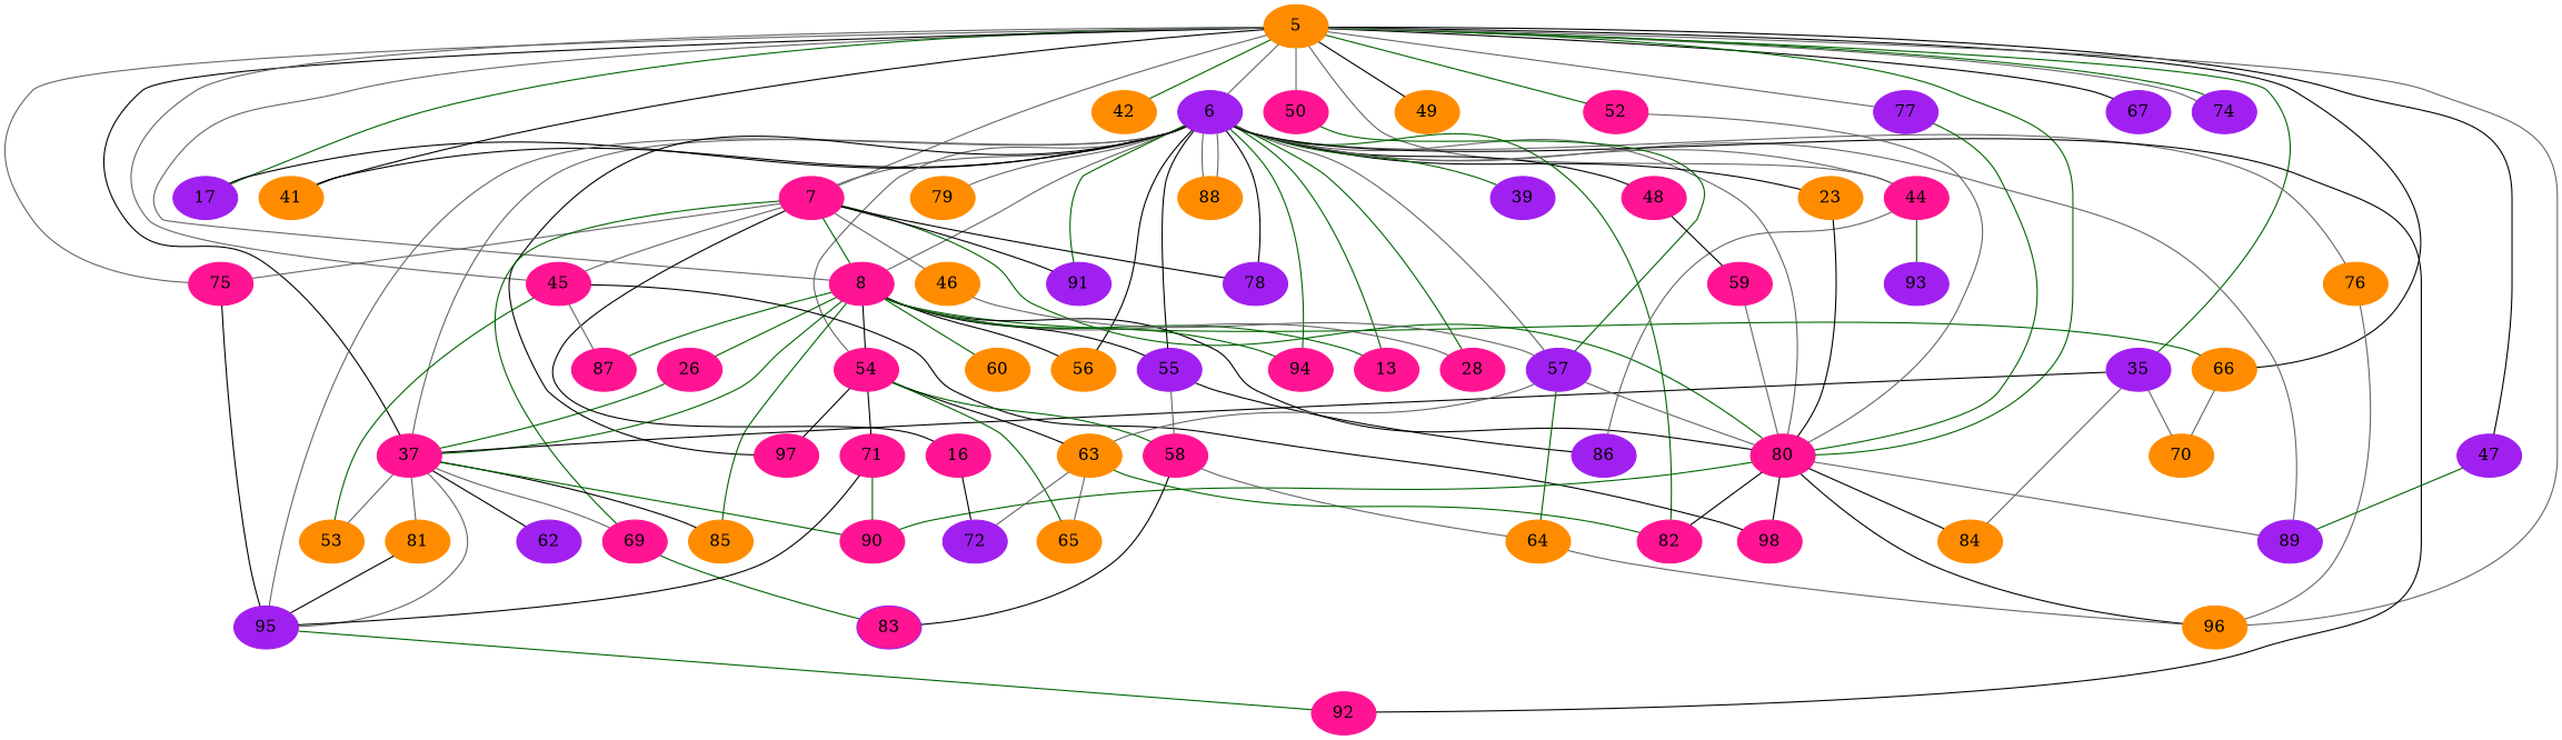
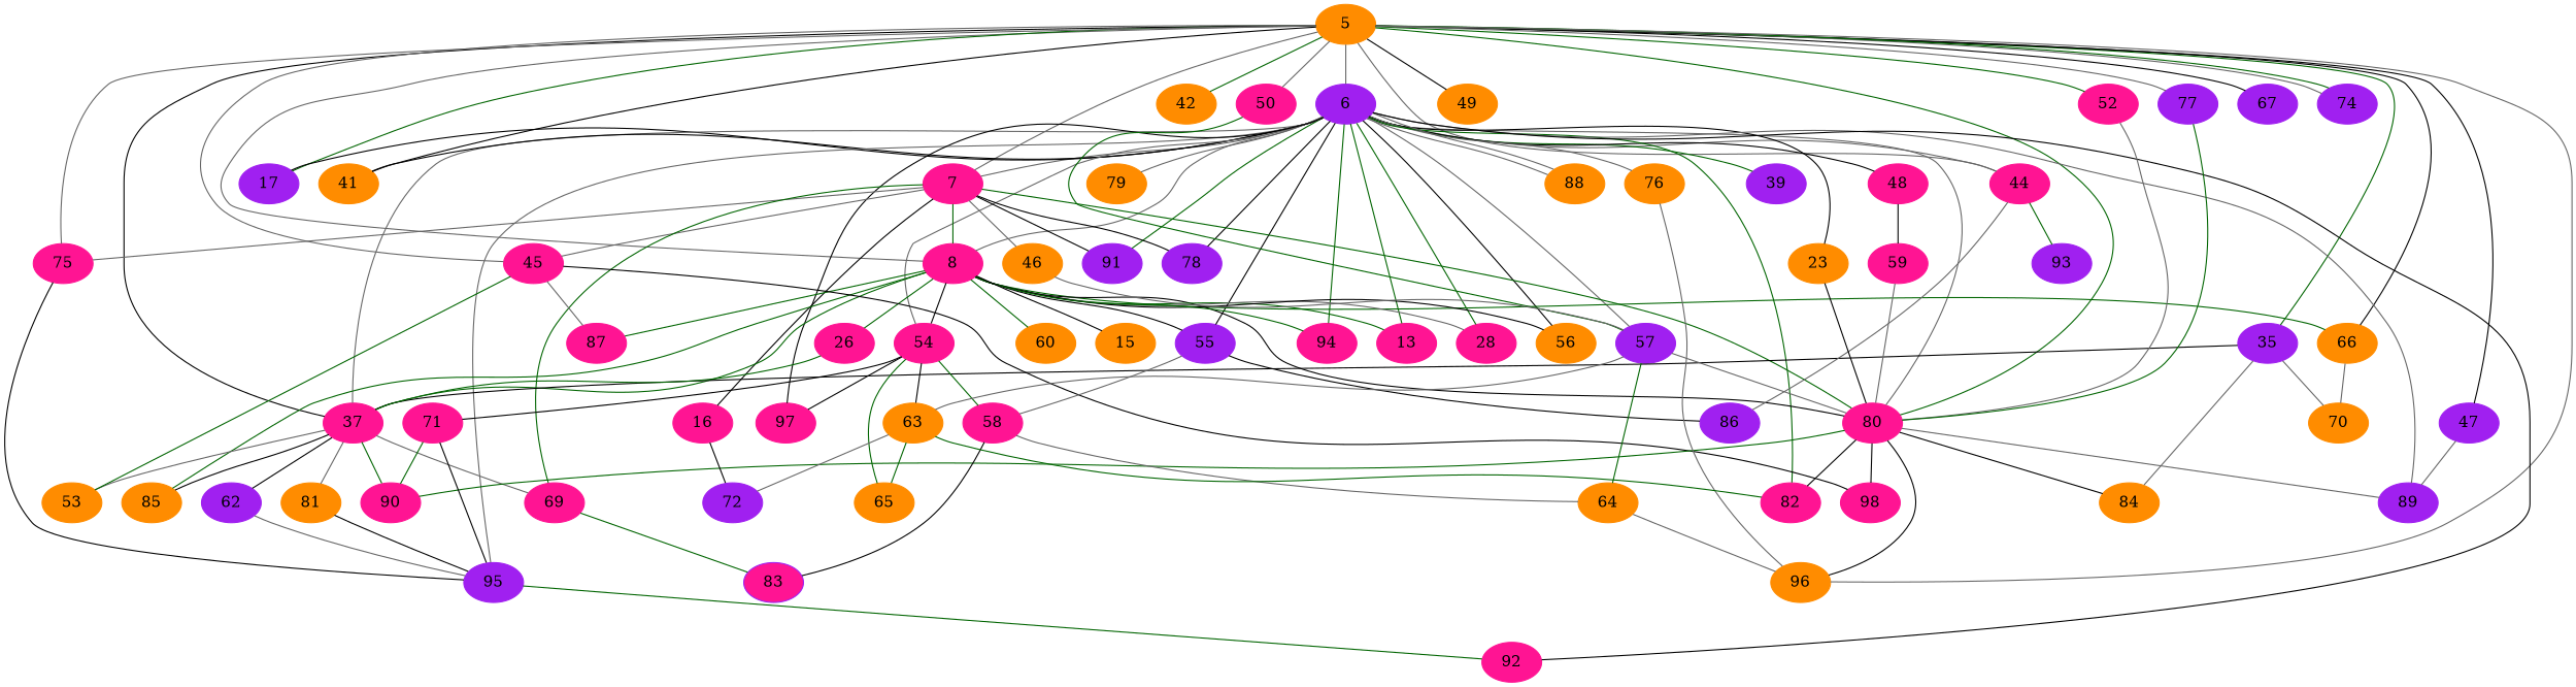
  graph {
    fontname="DejaVu Serif"
    node [color=deeppink fontname="DejaVu Serif" style=filled]
    edge [color=gray40 fontname="DejaVu Serif"]
    5 [color=darkorange super="+4"]
    6 [color=purple super="+1"]
    7 [super="+3"]
    8 [super="+2"]
    17 [color=purple]
    35 [color=purple]
    37 [super="+29+34+12"]
    41 [color=darkorange]
    42 [color=darkorange]
    44 [super="+32"]
    45
    47 [color=purple]
    49 [color=darkorange]
    50
    52
    66 [color=darkorange]
    67 [color=purple]
    74 [color=purple]
    75 [super="+21"]
    77 [color=purple]
    80 [super="+19+27+10"]
    96 [color=darkorange super="+33"]
    13
    23 [color=darkorange]
    28
    39 [color=purple]
    48
    54 [super="+24+25"]
    55 [color=purple super="+14"]
    56 [color=darkorange]
    57 [color=purple super="+11"]
    76 [color=darkorange]
    78 [color=purple]
    79 [color=darkorange super="+61"]
    82 [super="+43"]
    88 [color=darkorange]
    89 [color=purple super="+18"]
    91 [color=purple]
    92
    94
    95 [color=purple super="+31"]
    97
    16
    46 [color=darkorange]
    69 [super="+51"]
+   15 [color=darkorange]
    26
    60 [color=darkorange]
    85 [color=darkorange super="+68"]
    87
    70 [color=darkorange]
    84 [color=darkorange]
    53 [color=darkorange]
    62 [color=purple]
    81 [color=darkorange]
    90 [super="+36"]
    93 [color=purple]
    86 [color=purple]
    98
    59
    58
    63 [color=darkorange super="+40"]
    65 [color=darkorange]
    71
    64 [color=darkorange]
    72 [color=purple]
    83 [color=purple fillcolor=deeppink]
    5 -- 6 [weight=4]
    5 -- 7 [weight=4]
    5 -- 8 [weight=4]
    5 -- 17 [color=darkgreen]
    5 -- 35 [color=darkgreen]
    5 -- 37 [color=black]
    5 -- 41 [color=black]
    5 -- 42 [color=darkgreen]
    5 -- 44
    5 -- 45
    5 -- 47 [color=black]
    5 -- 49 [color=black weight=2]
    5 -- 50
    5 -- 52 [color=darkgreen]
    5 -- 66 [color=black]
    5 -- 67 [color=black weight=2]
    5 -- 74
    5 -- 74 [color=darkgreen]
    5 -- 75
    5 -- 77
    5 -- 80 [color=darkgreen weight=5]
    5 -- 96
    6 -- 7 [weight=4]
    6 -- 8 [weight=4]
    6 -- 17 [color=black]
    6 -- 37 [weight=4]
    6 -- 41 [color=black]
    6 -- 44 [weight=2]
    6 -- 80 [weight=4]
    6 -- 13 [color=darkgreen]
    6 -- 23 [color=black]
    6 -- 28 [color=darkgreen]
    6 -- 39 [color=darkgreen weight=2]
    6 -- 48 [color=black weight=2]
    6 -- 54
    6 -- 55 [color=black weight=2]
    6 -- 56 [color=black]
    6 -- 57 [weight=2]
    6 -- 76
    6 -- 78 [color=black]
    6 -- 79 [weight=2]
    6 -- 82 [color=darkgreen weight=2]
    6 -- 88
    6 -- 88
    6 -- 89 [weight=2]
    6 -- 91 [color=darkgreen]
    6 -- 92 [color=black]
    6 -- 94 [color=darkgreen]
    6 -- 95 [weight=4]
    6 -- 97 [color=black]
    7 -- 8 [color=darkgreen weight=4]
    7 -- 45
    7 -- 75
    7 -- 80 [color=darkgreen weight=4]
    7 -- 78 [color=black]
    7 -- 91 [color=black]
    7 -- 16 [color=black]
    7 -- 46
    7 -- 69 [color=darkgreen weight=2]
    8 -- 37 [color=darkgreen]
    8 -- 66 [color=darkgreen]
    8 -- 80 [color=black weight=5]
    8 -- 13 [color=darkgreen]
    8 -- 28
    8 -- 54 [color=black weight=4]
    8 -- 55 [color=black]
    8 -- 56 [color=black]
    8 -- 94 [color=darkgreen]
+   8 -- 15 [color=black]
    8 -- 26 [color=darkgreen]
    8 -- 60 [color=darkgreen weight=2]
    8 -- 85 [color=darkgreen weight=2]
    8 -- 87 [color=darkgreen]
    35 -- 37 [color=black]
    35 -- 70
    35 -- 84
    37 -- 69
    37 -- 85 [color=black]
    37 -- 53
    37 -- 62 [color=black]
    37 -- 81
    37 -- 90 [color=darkgreen]
    44 -- 93 [color=darkgreen]
    44 -- 86
    45 -- 87
    45 -- 53 [color=darkgreen]
    45 -- 98 [color=black]
-   47 -- 89 [color=darkgreen]
+   47 -- 89
    50 -- 57 [color=darkgreen]
    52 -- 80
    66 -- 70
    75 -- 95 [color=black]
    77 -- 80 [color=darkgreen]
    80 -- 96 [color=black]
    80 -- 82 [color=black weight=2]
    80 -- 89
    80 -- 84 [color=black]
    80 -- 90 [color=darkgreen]
    80 -- 98 [color=black]
    23 -- 80 [color=black]
    48 -- 59 [color=black]
    54 -- 97 [color=black]
    54 -- 58 [color=darkgreen]
    54 -- 63 [color=black]
    54 -- 65 [color=darkgreen]
    54 -- 71 [color=black]
    55 -- 86 [color=black]
    55 -- 58
    57 -- 80
    57 -- 63
    57 -- 64 [color=darkgreen]
    76 -- 96
    95 -- 92 [color=darkgreen]
    16 -- 72 [color=black]
    46 -- 57
    69 -- 83 [color=darkgreen]
    26 -- 37 [color=darkgreen]
-   37 -- 95
+   62 -- 95
    81 -- 95 [color=black]
    59 -- 80
    58 -- 64
    58 -- 83 [color=black]
    63 -- 82 [color=darkgreen]
-   63 -- 65
+   63 -- 65 [color=darkgreen]
    63 -- 72
    71 -- 95 [color=black]
    71 -- 90 [color=darkgreen]
    64 -- 96
  }
